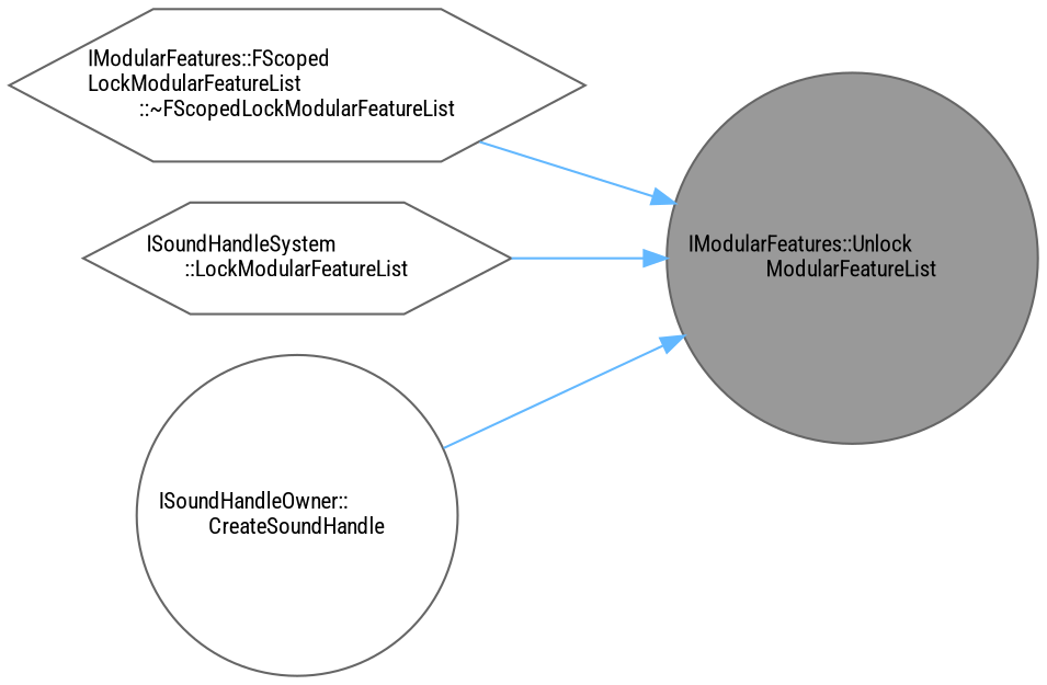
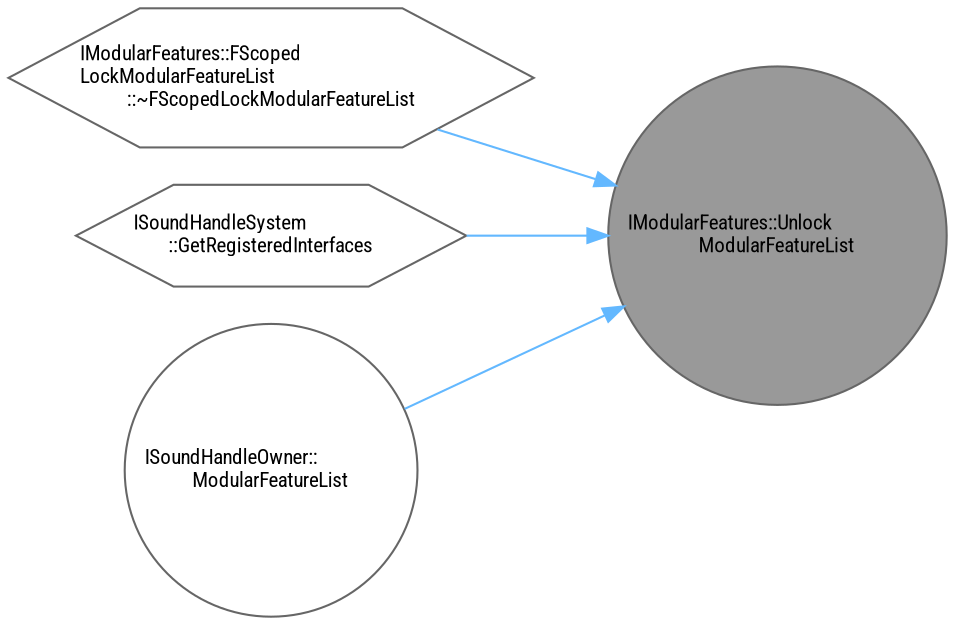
  digraph {
    fontname="Roboto Condensed"
    rankdir=RL
    node [color=grey40 fillcolor=white fontname="Roboto Condensed" fontsize=10 shape=circle style=filled]
    edge [color=steelblue1 dir=back fontname="Roboto Condensed" fontsize=10 labelfontname=Helvetica labelfontsize=10 style=solid]
    n1 [color=gray40 fillcolor=grey60 fontcolor=black height=0.2 label="IModularFeatures::Unlock\lModularFeatureList" width=0.4]
    n2 [height=0.2 label="IModularFeatures::FScoped\lLockModularFeatureList\l::~FScopedLockModularFeatureList" shape=hexagon width=0.4]
-   n3 [height=0.2 label="ISoundHandleSystem\l::LockModularFeatureList" shape=hexagon width=0.4]
-   n4 [height=0.2 label="ISoundHandleOwner::\lCreateSoundHandle" width=0.4]
+   n3 [height=0.2 label="ISoundHandleSystem\l::GetRegisteredInterfaces" shape=hexagon width=0.4]
+   n4 [height=0.2 label="ISoundHandleOwner::\lModularFeatureList" width=0.4]
    n1 -> n2
    n1 -> n3
    n1 -> n4
  }
